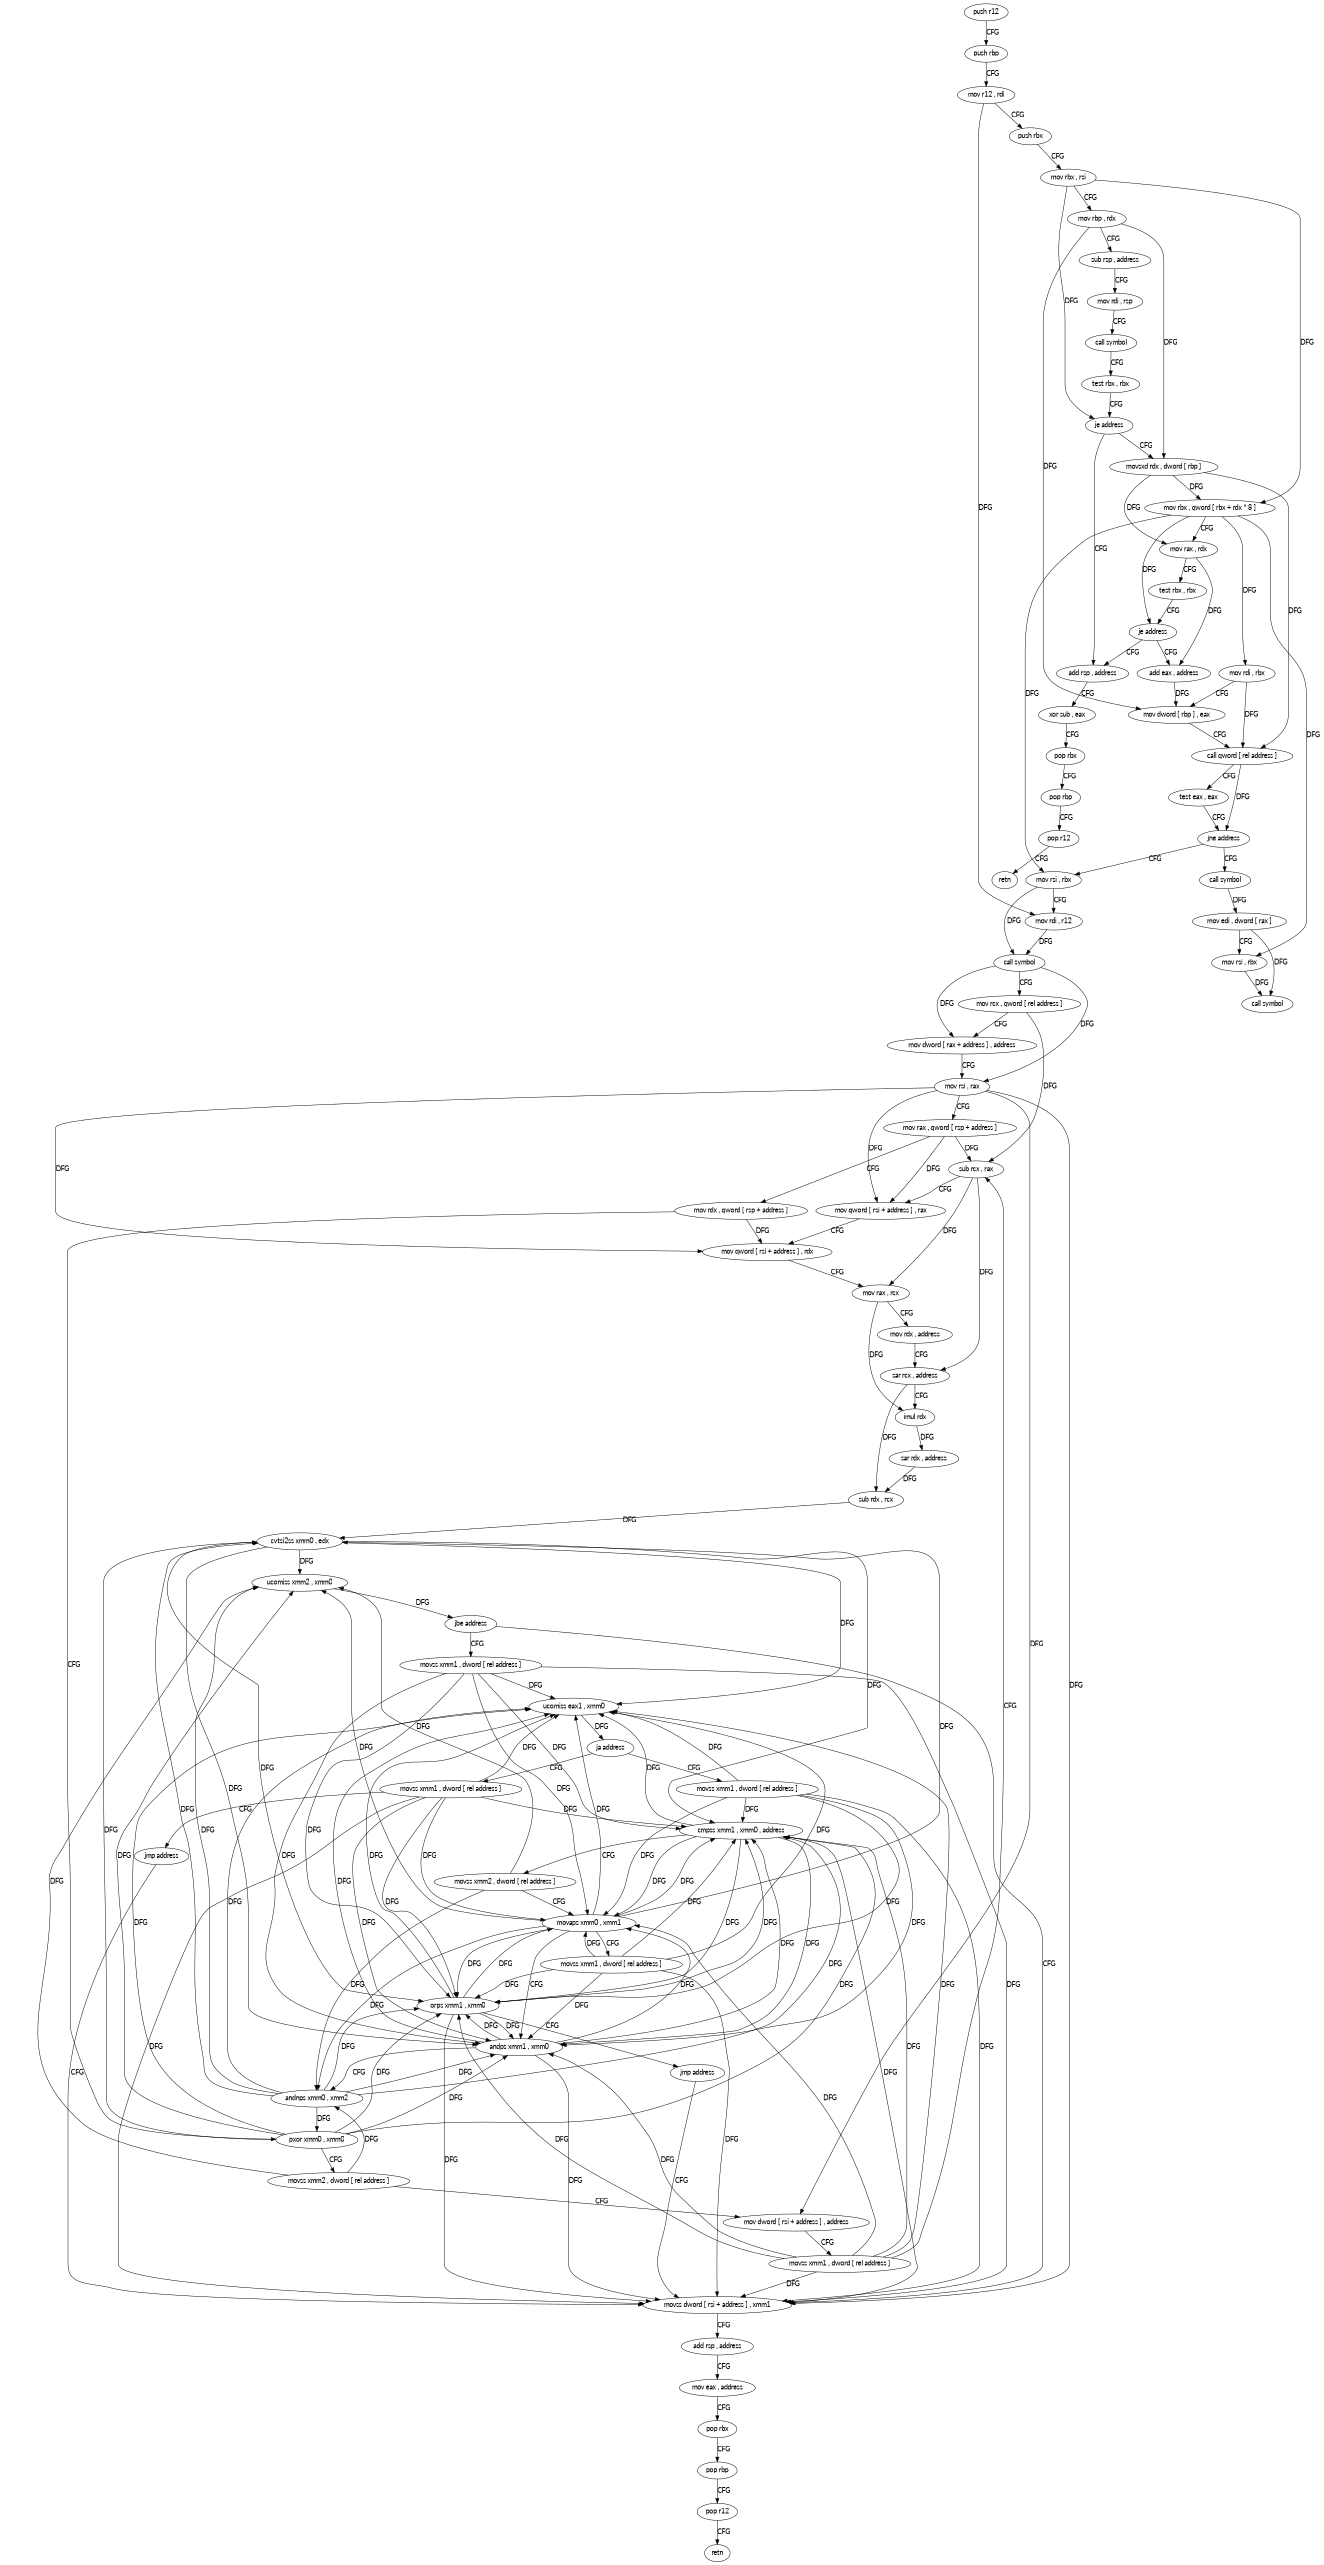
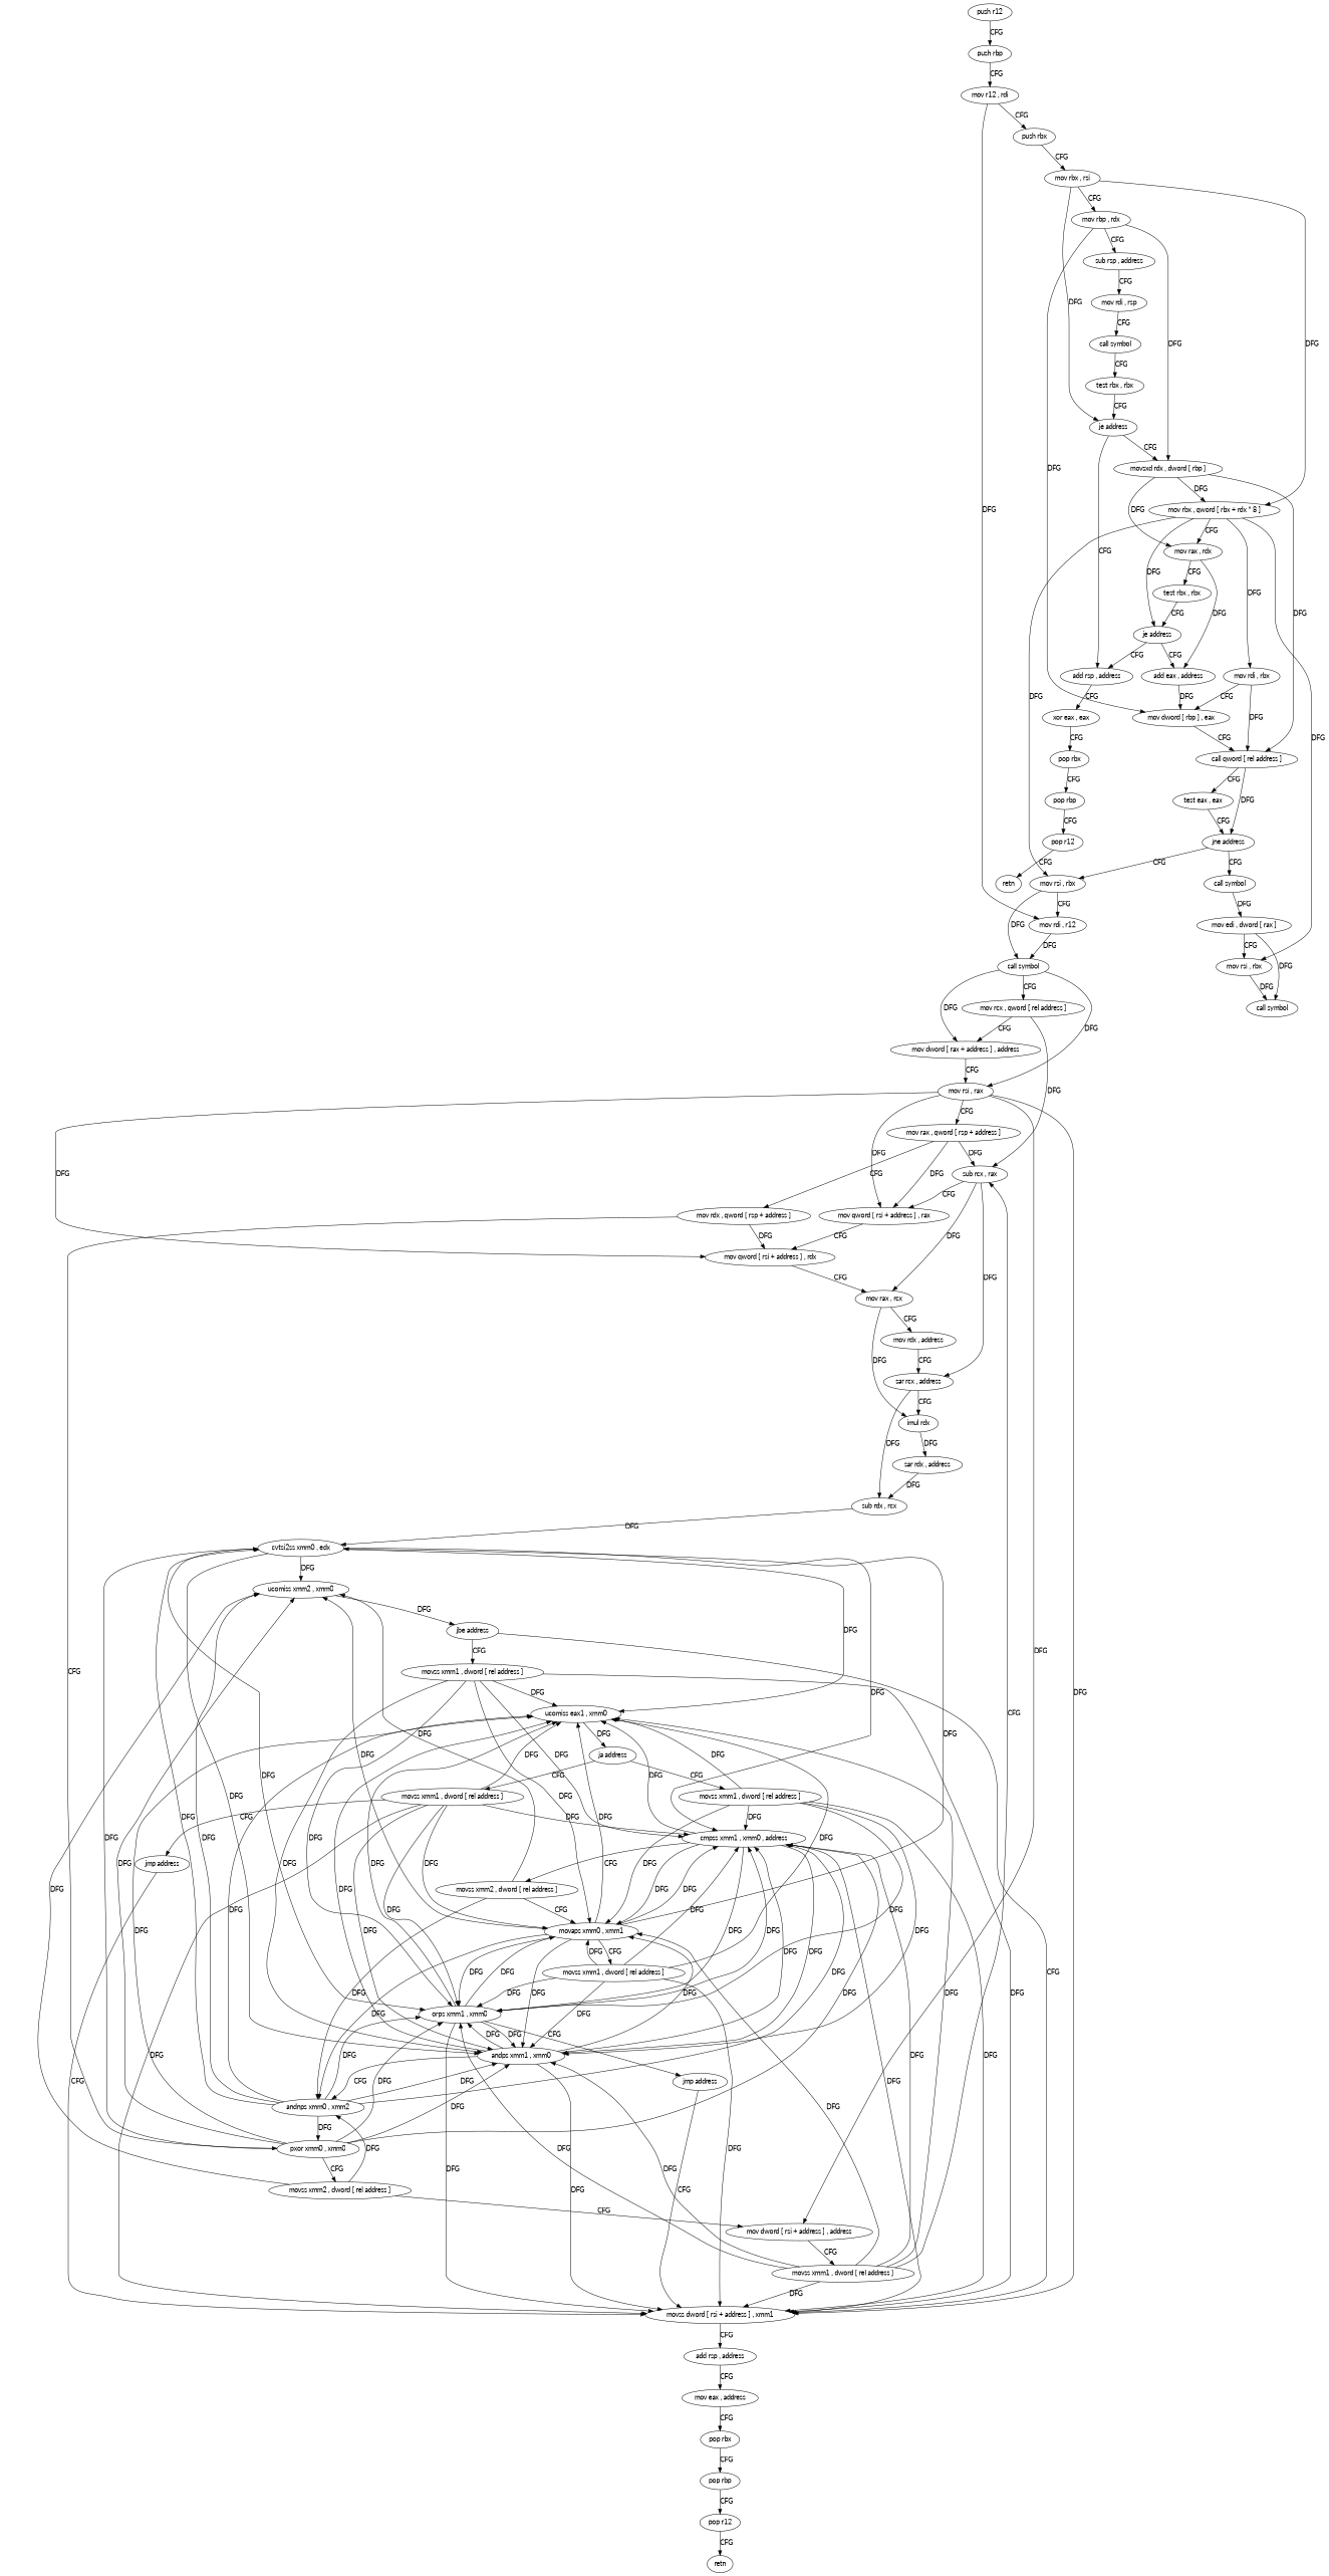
  digraph {
    fontname=Lato
    node [fontname=Lato]
    edge [fontname=Lato]
    n1 [label="push r12"]
    n2 [label="push rbp"]
    n3 [label="mov r12 , rdi"]
    n4 [label="push rbx"]
    n5 [label="mov rdi , r12"]
    n6 [label="mov rbx , rsi"]
    n7 [label="call symbol"]
    n8 [label="mov rbp , rdx"]
    n9 [label="je address"]
    n10 [label="mov rbx , qword [ rbx + rdx * 8 ]"]
    n11 [label="sub rsp , address"]
    n12 [label="movsxd rdx , dword [ rbp ]"]
    n13 [label="mov dword [ rbp ] , eax"]
    n14 [label="add rsp , address"]
    n15 [label="mov rax , rdx"]
    n16 [label="je address"]
    n17 [label="mov rdi , rbx"]
    n18 [label="mov rsi , rbx"]
    n19 [label="mov rsi , rbx"]
    n20 [label="mov rdi , rsp"]
    n21 [label="call qword [ rel address ]"]
    n22 [label="call symbol"]
    n23 [label="test rbx , rbx"]
-   n24 [label="xor sub , eax"]
+   n24 [label="xor eax , eax"]
    n25 [label="pop rbx"]
    n26 [label="test rbx , rbx"]
    n27 [label="add eax , address"]
    n28 [label="test eax , eax"]
    n29 [label="jne address"]
    n30 [label="pop rbp"]
    n31 [label="pop r12"]
    n32 [label=retn]
    n33 [label="call symbol"]
    n34 [label="call symbol"]
    n35 [label="mov edi , dword [ rax ]"]
    n36 [label="mov rcx , qword [ rel address ]"]
    n37 [label="mov dword [ rax + address ] , address"]
    n38 [label="mov rsi , rax"]
    n39 [label="sub rcx , rax"]
    n40 [label="mov rax , qword [ rsp + address ]"]
    n41 [label="mov dword [ rsi + address ] , address"]
    n42 [label="mov qword [ rsi + address ] , rax"]
    n43 [label="mov qword [ rsi + address ] , rdx"]
    n44 [label="movss dword [ rsi + address ] , xmm1"]
    n45 [label="mov rax , rcx"]
    n46 [label="sar rcx , address"]
    n47 [label="mov rdx , qword [ rsp + address ]"]
    n48 [label="movss xmm1 , dword [ rel address ]"]
    n49 [label="add rsp , address"]
    n50 [label="pxor xmm0 , xmm0"]
    n51 [label="movss xmm2 , dword [ rel address ]"]
    n52 [label="cvtsi2ss xmm0 , edx"]
    n53 [label="ucomiss xmm2 , xmm0"]
    n54 [label="ucomiss eax1 , xmm0"]
    n55 [label="cmpss xmm1 , xmm0 , address"]
    n56 [label="andps xmm1 , xmm0"]
    n57 [label="orps xmm1 , xmm0"]
    n58 [label="andnps xmm0 , xmm2"]
    n59 [label="jbe address"]
    n60 [label="ja address"]
    n61 [label="movaps xmm0 , xmm1"]
    n62 [label="movss xmm2 , dword [ rel address ]"]
    n63 [label="jmp address"]
    n64 [label="movss xmm1 , dword [ rel address ]"]
    n65 [label="mov rdx , address"]
    n66 [label="imul rdx"]
    n67 [label="sub rdx , rcx"]
    n68 [label="sar rdx , address"]
    n69 [label="movss xmm1 , dword [ rel address ]"]
    n70 [label="mov eax , address"]
    n71 [label="movss xmm1 , dword [ rel address ]"]
    n72 [label="movss xmm1 , dword [ rel address ]"]
    n73 [label="jmp address"]
    n74 [label="pop rbx"]
    n75 [label="pop rbp"]
    n76 [label="pop r12"]
    n77 [label=retn]
    n1 -> n2 [label=CFG]
    n2 -> n3 [label=CFG]
    n3 -> n4 [label=CFG]
    n3 -> n5 [label=DFG]
    n4 -> n6 [label=CFG]
    n5 -> n7 [label=DFG]
    n6 -> n8 [label=CFG]
    n6 -> n9 [label=DFG]
    n6 -> n10 [label=DFG]
    n7 -> n36 [label=CFG]
    n7 -> n37 [label=DFG]
    n7 -> n38 [label=DFG]
    n8 -> n11 [label=CFG]
    n8 -> n12 [label=DFG]
    n8 -> n13 [label=DFG]
    n9 -> n12 [label=CFG]
    n9 -> n14 [label=CFG]
    n10 -> n15 [label=CFG]
    n10 -> n16 [label=DFG]
    n10 -> n17 [label=DFG]
    n10 -> n18 [label=DFG]
    n10 -> n19 [label=DFG]
    n11 -> n20 [label=CFG]
    n12 -> n10 [label=DFG]
    n12 -> n15 [label=DFG]
    n12 -> n21 [label=DFG]
    n13 -> n21 [label=CFG]
    n14 -> n24 [label=CFG]
    n15 -> n26 [label=CFG]
    n15 -> n27 [label=DFG]
    n16 -> n14 [label=CFG]
    n16 -> n27 [label=CFG]
    n17 -> n13 [label=CFG]
    n17 -> n21 [label=DFG]
    n18 -> n5 [label=CFG]
    n18 -> n7 [label=DFG]
    n19 -> n33 [label=DFG]
    n20 -> n22 [label=CFG]
    n21 -> n28 [label=CFG]
    n21 -> n29 [label=DFG]
    n22 -> n23 [label=CFG]
    n23 -> n9 [label=CFG]
    n24 -> n25 [label=CFG]
    n25 -> n30 [label=CFG]
    n26 -> n16 [label=CFG]
    n27 -> n13 [label=DFG]
    n28 -> n29 [label=CFG]
    n29 -> n18 [label=CFG]
    n29 -> n34 [label=CFG]
    n30 -> n31 [label=CFG]
    n31 -> n32 [label=CFG]
    n34 -> n35 [label=DFG]
    n35 -> n19 [label=CFG]
    n35 -> n33 [label=DFG]
    n36 -> n37 [label=CFG]
    n36 -> n39 [label=DFG]
    n37 -> n38 [label=CFG]
    n38 -> n40 [label=CFG]
    n38 -> n41 [label=DFG]
    n38 -> n42 [label=DFG]
    n38 -> n43 [label=DFG]
    n38 -> n44 [label=DFG]
    n39 -> n42 [label=CFG]
    n39 -> n45 [label=DFG]
    n39 -> n46 [label=DFG]
    n40 -> n39 [label=DFG]
    n40 -> n42 [label=DFG]
    n40 -> n47 [label=CFG]
    n41 -> n48 [label=CFG]
    n42 -> n43 [label=CFG]
    n43 -> n45 [label=CFG]
    n44 -> n49 [label=CFG]
    n45 -> n65 [label=CFG]
    n45 -> n66 [label=DFG]
    n46 -> n66 [label=CFG]
    n46 -> n67 [label=DFG]
    n47 -> n43 [label=DFG]
    n47 -> n50 [label=CFG]
    n48 -> n39 [label=CFG]
    n48 -> n44 [label=DFG]
    n48 -> n54 [label=DFG]
    n48 -> n55 [label=DFG]
    n48 -> n56 [label=DFG]
    n48 -> n57 [label=DFG]
    n48 -> n61 [label=DFG]
    n49 -> n70 [label=CFG]
    n50 -> n51 [label=CFG]
    n50 -> n52 [label=DFG]
    n50 -> n53 [label=DFG]
    n50 -> n54 [label=DFG]
    n50 -> n55 [label=DFG]
    n50 -> n56 [label=DFG]
    n50 -> n57 [label=DFG]
    n51 -> n41 [label=CFG]
    n51 -> n53 [label=DFG]
    n51 -> n58 [label=DFG]
    n52 -> n53 [label=DFG]
    n52 -> n54 [label=DFG]
    n52 -> n55 [label=DFG]
    n52 -> n56 [label=DFG]
    n52 -> n57 [label=DFG]
    n53 -> n59 [label=DFG]
    n54 -> n60 [label=DFG]
    n55 -> n44 [label=DFG]
    n55 -> n54 [label=DFG]
    n55 -> n56 [label=DFG]
    n55 -> n57 [label=DFG]
    n55 -> n61 [label=DFG]
    n55 -> n62 [label=CFG]
    n56 -> n44 [label=DFG]
    n56 -> n54 [label=DFG]
    n56 -> n55 [label=DFG]
    n56 -> n57 [label=DFG]
    n56 -> n58 [label=CFG]
    n56 -> n61 [label=DFG]
    n57 -> n44 [label=DFG]
    n57 -> n54 [label=DFG]
    n57 -> n55 [label=DFG]
    n57 -> n56 [label=DFG]
    n57 -> n61 [label=DFG]
    n57 -> n63 [label=CFG]
    n58 -> n50 [label=DFG]
    n58 -> n52 [label=DFG]
    n58 -> n53 [label=DFG]
    n58 -> n54 [label=DFG]
    n58 -> n55 [label=DFG]
    n58 -> n56 [label=DFG]
    n58 -> n57 [label=DFG]
    n59 -> n44 [label=CFG]
    n59 -> n69 [label=CFG]
    n60 -> n71 [label=CFG]
    n60 -> n72 [label=CFG]
    n61 -> n52 [label=DFG]
    n61 -> n53 [label=DFG]
    n61 -> n54 [label=DFG]
    n61 -> n55 [label=DFG]
-   n61 -> n56 [label=CFG]
+   n61 -> n56 [label=DFG]
    n61 -> n57 [label=DFG]
    n61 -> n58 [label=DFG]
    n61 -> n64 [label=CFG]
    n62 -> n53 [label=DFG]
    n62 -> n58 [label=DFG]
    n62 -> n61 [label=CFG]
    n63 -> n44 [label=CFG]
    n64 -> n44 [label=DFG]
    n64 -> n54 [label=DFG]
    n64 -> n55 [label=DFG]
    n64 -> n56 [label=DFG]
    n64 -> n57 [label=DFG]
    n64 -> n61 [label=DFG]
    n65 -> n46 [label=CFG]
    n66 -> n68 [label=DFG]
    n67 -> n52 [label=DFG]
    n68 -> n67 [label=DFG]
    n69 -> n44 [label=DFG]
    n69 -> n54 [label=DFG]
    n69 -> n55 [label=DFG]
    n69 -> n56 [label=DFG]
    n69 -> n57 [label=DFG]
    n69 -> n61 [label=DFG]
    n70 -> n74 [label=CFG]
    n71 -> n44 [label=DFG]
    n71 -> n54 [label=DFG]
    n71 -> n55 [label=DFG]
    n71 -> n56 [label=DFG]
    n71 -> n57 [label=DFG]
    n71 -> n61 [label=DFG]
    n71 -> n73 [label=CFG]
    n72 -> n44 [label=DFG]
    n72 -> n54 [label=DFG]
    n72 -> n55 [label=DFG]
    n72 -> n56 [label=DFG]
    n72 -> n57 [label=DFG]
    n72 -> n61 [label=DFG]
    n73 -> n44 [label=CFG]
    n74 -> n75 [label=CFG]
    n75 -> n76 [label=CFG]
    n76 -> n77 [label=CFG]
  }
